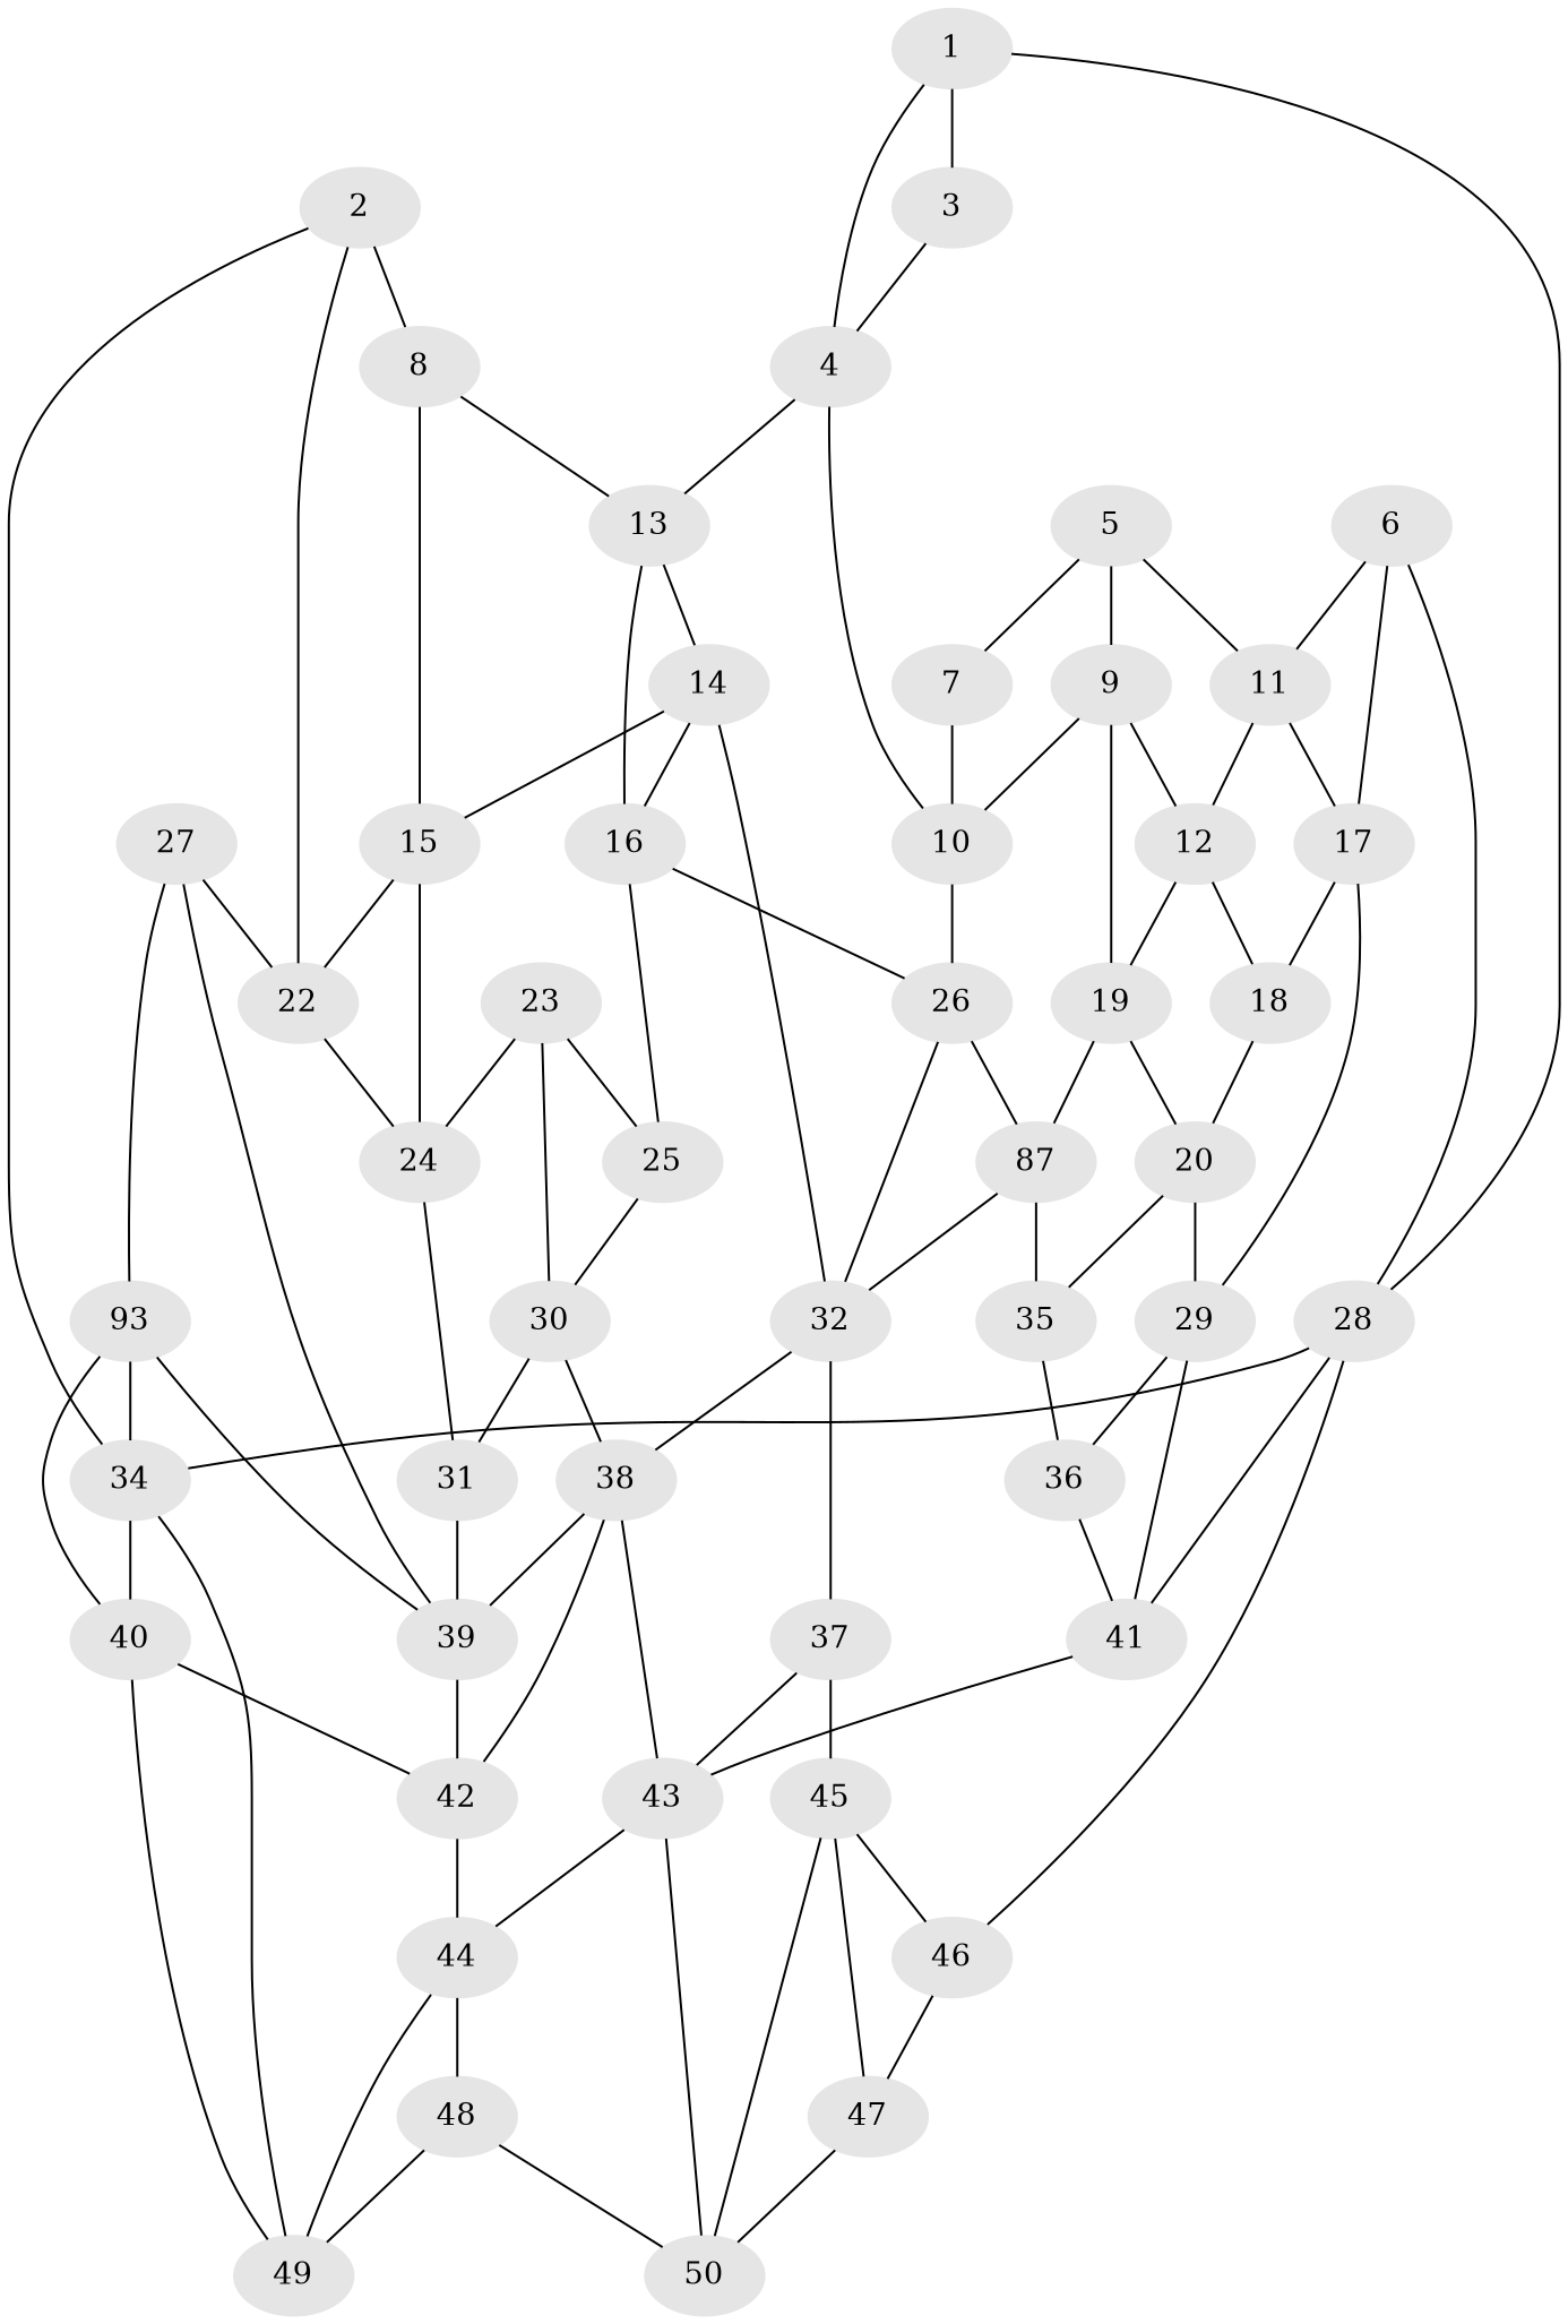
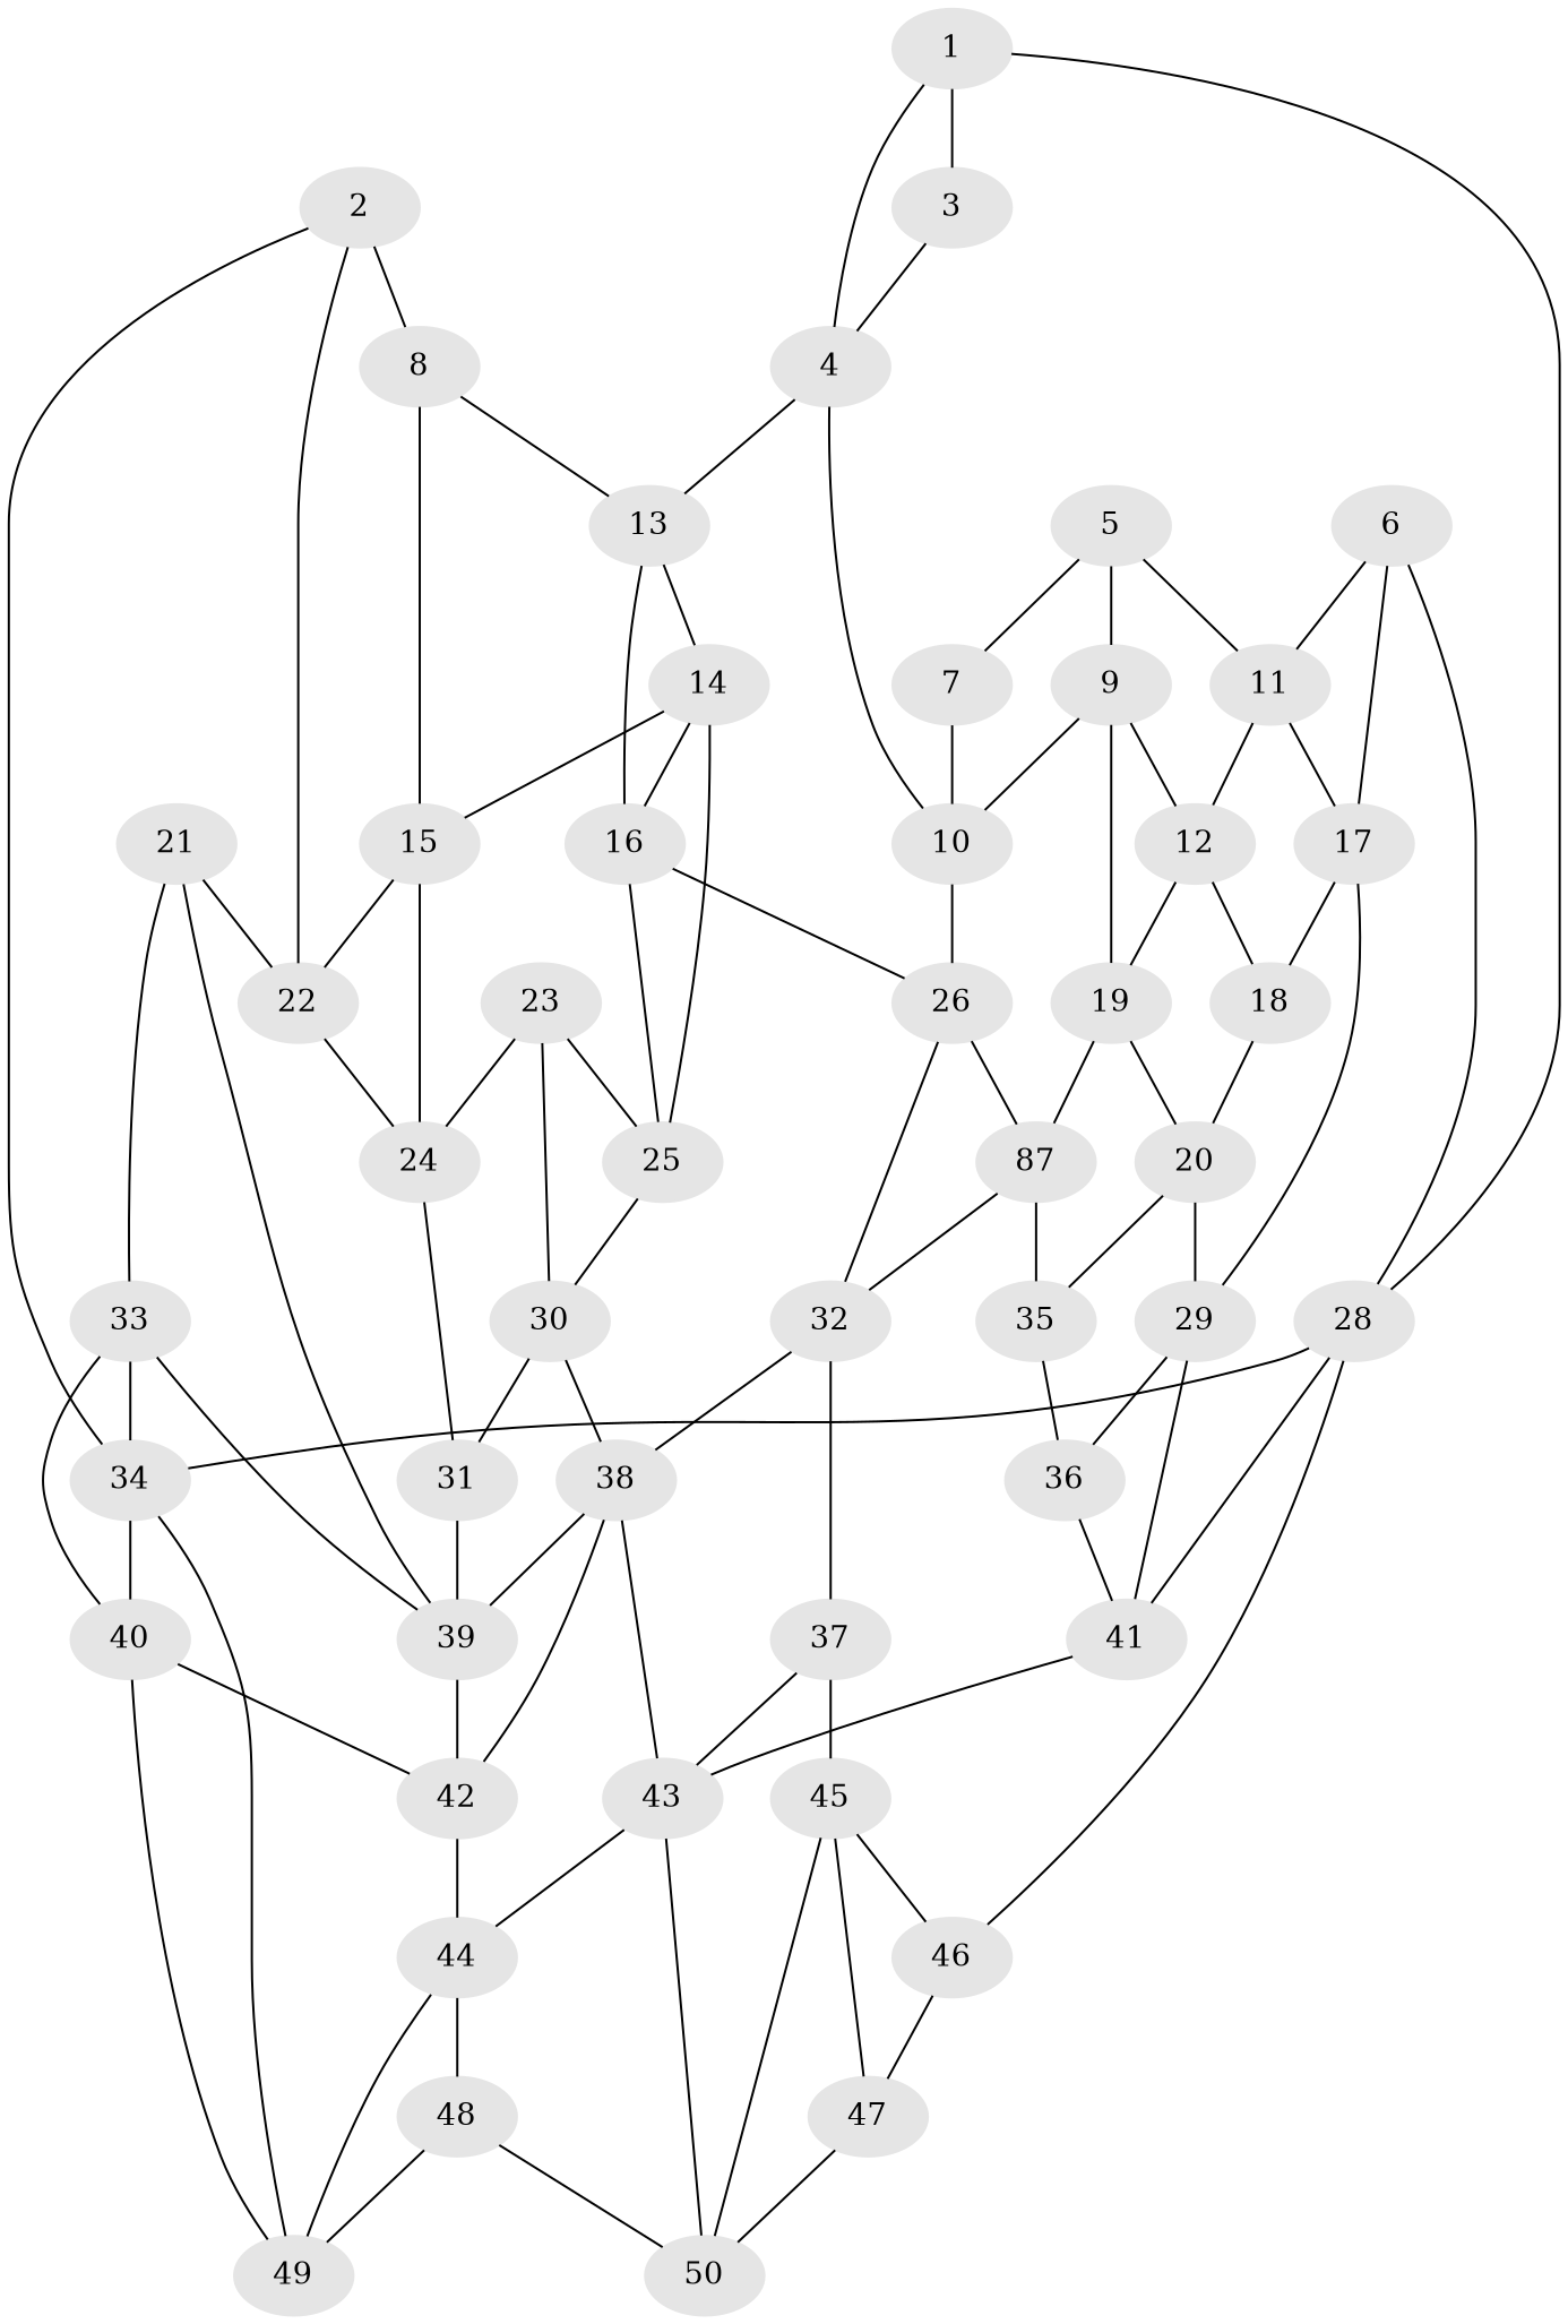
  graph {
    node [color=gray90 style=filled]
    edge [weight=1.0]
    1
    3
    4
    28
    10
    13
    34
    41
    46
    2
    8
    22
    15
    24
    40
    49
    7
    26
    14
    16
    5
    9
    11
    12
    19
    17
    6
    18
    29
    20
    n31 [label=87]
    32
    25
    30
    31
    36
    35
-   21 [label=27]
-   33 [label=93]
+   21
+   33
    39
    42
    23
    38
    37
    43
    47
    45
    44
    50
    48
    1 -- 3
    1 -- 4
    1 -- 28
    3 -- 4
    4 -- 10
    4 -- 13
    28 -- 34 [weight=2.0]
    28 -- 41
    28 -- 46
    10 -- 26
    13 -- 14
    13 -- 16
    34 -- 40
    34 -- 49
    41 -- 43
    46 -- 47
    2 -- 34
    2 -- 8 [weight=2.0]
    2 -- 22
    8 -- 13
    8 -- 15
    22 -- 24
    15 -- 22
    15 -- 24
    24 -- 31
    40 -- 49
    40 -- 42
    7 -- 10
    26 -- n31
    26 -- 32
    14 -- 15
    14 -- 16
-   14 -- 32
+   14 -- 25
    16 -- 26
    16 -- 25
    5 -- 7
    5 -- 9
    5 -- 11
    9 -- 10
    9 -- 12
    9 -- 19
    11 -- 12
    11 -- 17
    12 -- 19
    12 -- 18
    19 -- 20
    19 -- n31
    17 -- 18
    17 -- 29
    6 -- 28
    6 -- 11
    6 -- 17
    18 -- 20
    29 -- 41
    29 -- 36
    20 -- 29
    20 -- 35
    n31 -- 32
    n31 -- 35
    32 -- 38
    32 -- 37
    25 -- 30
    30 -- 31
    30 -- 38
    31 -- 39 [weight=2.0]
    36 -- 41
    35 -- 36
    21 -- 22
    21 -- 33
    21 -- 39
    33 -- 34
    33 -- 40
    33 -- 39
    39 -- 42
    42 -- 44
    23 -- 24
    23 -- 25
    23 -- 30
    38 -- 39
    38 -- 42
    38 -- 43
    37 -- 43
    37 -- 45
    43 -- 44
    43 -- 50
    47 -- 50
    45 -- 46
    45 -- 47
    45 -- 50
    44 -- 49
    44 -- 48
    48 -- 49
    48 -- 50
  }
